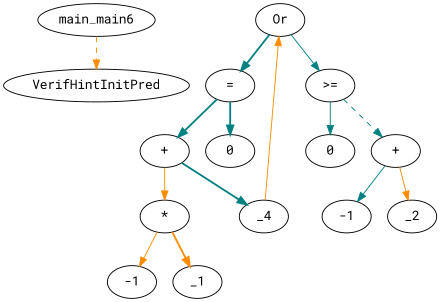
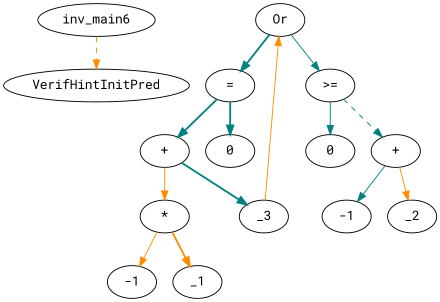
  digraph {
    fontname="Roboto Mono"
    node [fontname="Roboto Mono"]
    edge [color=teal fontname="Roboto Mono" style=solid]
-   n1 [label=main_main6]
+   n1 [label=inv_main6]
    n2 [label=VerifHintInitPred]
    n3 [label=Or]
    n4 [label="="]
    n5 [label=">="]
    n6 [label=0]
    n7 [label="+"]
    n8 [label=0]
    n9 [label="+"]
-   n10 [label=_4]
+   n10 [label=_3]
    n11 [label="*"]
    n12 [label=-1]
    n13 [label=_1]
    n14 [label=-1]
    n15 [label=_2]
    n1 -> n2 [color=darkorange style=dashed]
    n3 -> n4 [style=bold]
    n3 -> n5
    n4 -> n6 [style=bold]
    n4 -> n7 [style=bold]
    n5 -> n8
    n5 -> n9 [style=dashed]
    n7 -> n10 [style=bold]
    n7 -> n11 [color=darkorange]
    n9 -> n14
    n9 -> n15 [color=darkorange]
    n10 -> n3 [color=darkorange]
    n11 -> n12 [color=darkorange]
    n11 -> n13 [color=darkorange style=bold]
  }
